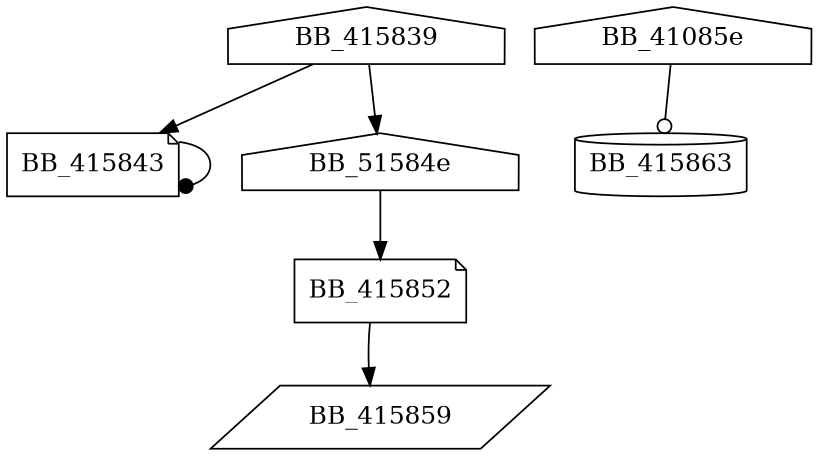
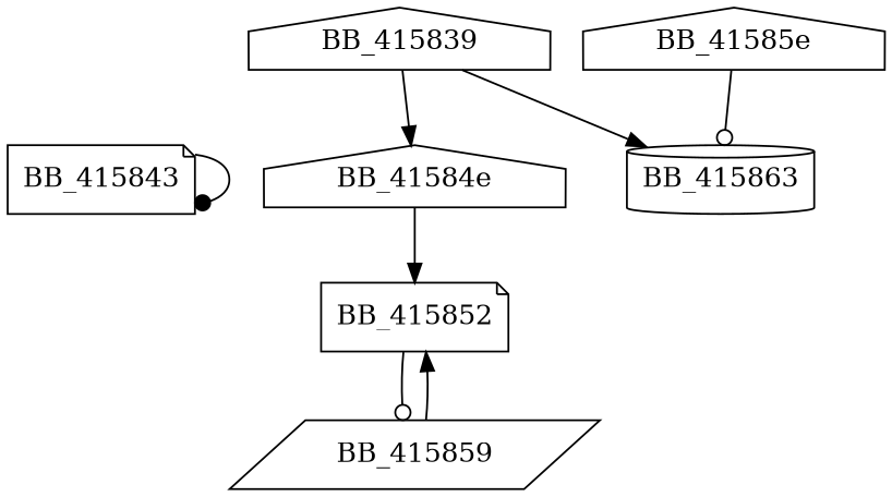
  digraph {
    node [shape=house]
    edge [arrowhead=normal]
    BB_415843 [shape=note]
    BB_415839
-   BB_41584e [label=BB_51584e]
+   BB_41584e
    BB_415852 [shape=note]
    BB_415859 [shape=parallelogram]
    BB_415863 [shape=cylinder]
-   BB_41585e [label=BB_41085e]
+   BB_41585e
    BB_415843 -> BB_415843 [arrowhead=dot]
-   BB_415839 -> BB_415843
+   BB_415839 -> BB_415863
    BB_415839 -> BB_41584e
    BB_41584e -> BB_415852
-   BB_415852 -> BB_415859
+   BB_415852 -> BB_415859 [arrowhead=odot]
+   BB_415859 -> BB_415852
    BB_41585e -> BB_415863 [arrowhead=odot]
  }
